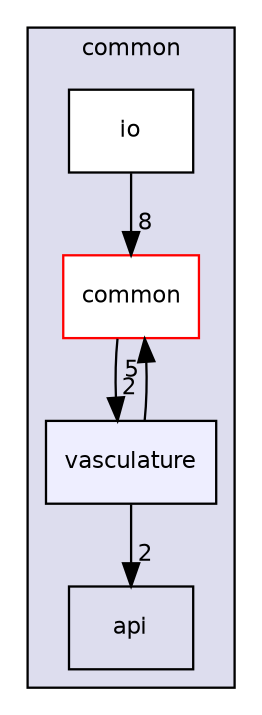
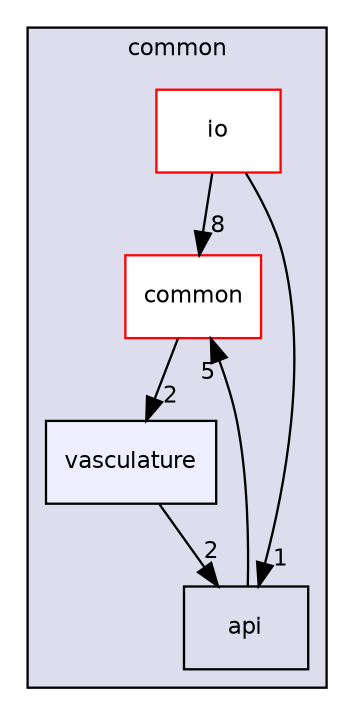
  digraph {
    compound=true
    node [fillcolor=white fontname=Helvetica fontsize=10 shape=box style=filled]
    edge [headlabel=2 labeldistance=1.5 labelfontname=Helvetica labelfontsize=10]
-   n1 [color=black label=io]
+   n1 [color=red label=io]
    n2 [color=red label=common]
    n3 [label=api fillcolor="" style=""]
    n4 [fillcolor="#eeeeff" label=vasculature pencolor=black]
    subgraph cluster_1 {
      bgcolor="#ddddee"
      fontname=Helvetica
      fontsize=10
      label=common
      pencolor=black
      n1
      n2
      n3
      n4
    }
    n1 -> n2 [headlabel=8]
+   n1 -> n3 [headlabel=1]
    n2 -> n4
-   n4 -> n2 [headlabel=5]
+   n3 -> n2 [headlabel=5]
    n4 -> n3
  }
